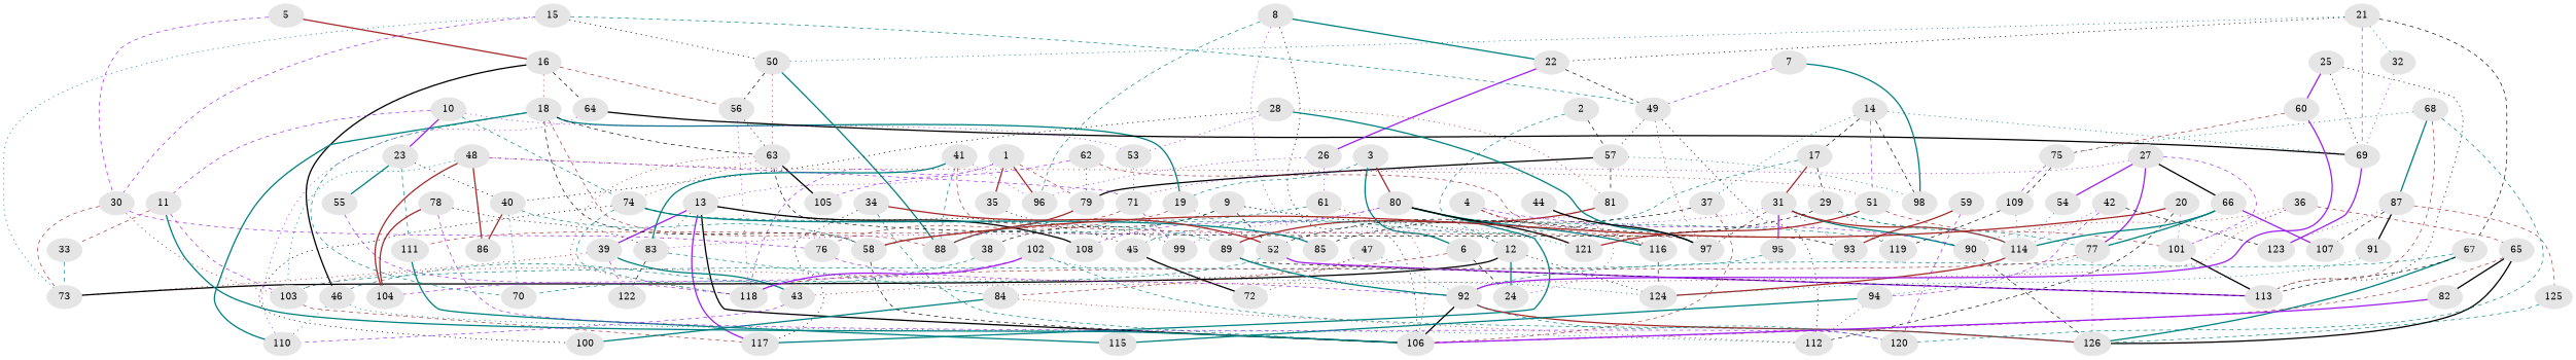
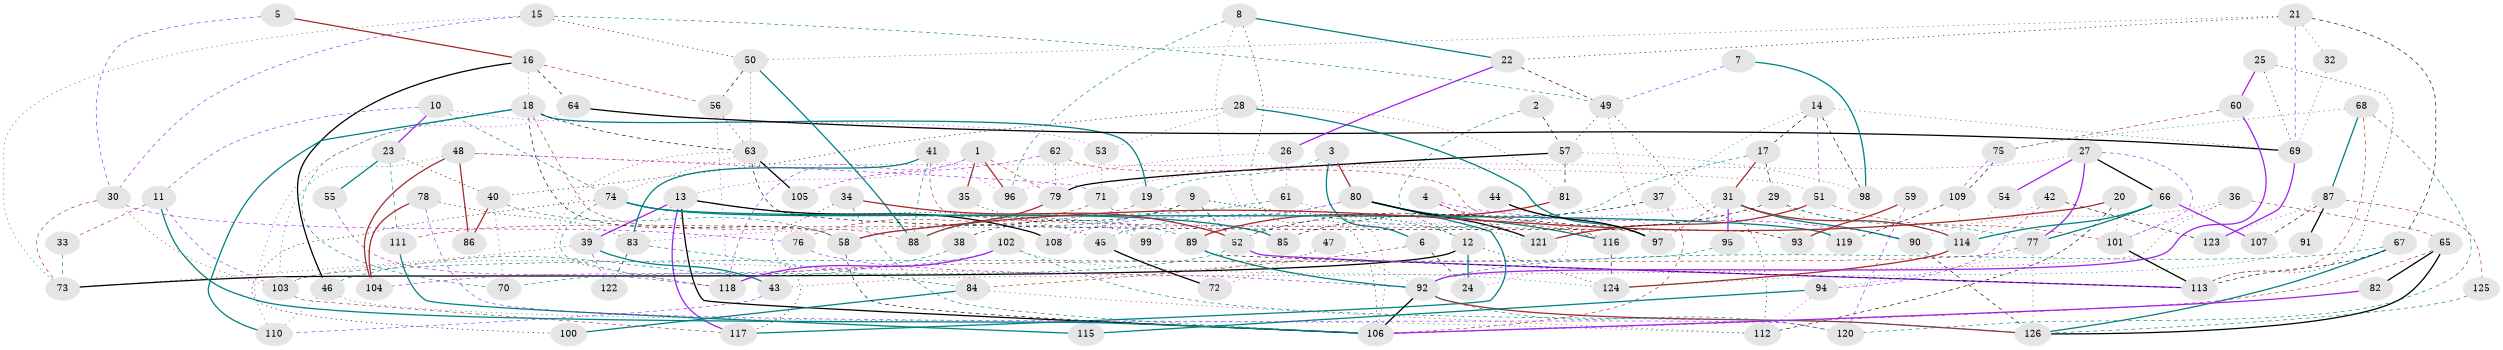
  graph {
    node [color=gray90 style=filled]
    edge [color=teal style=dashed]
    1
    13
    35
    79
    96
    118
    106
    39
    45
    83
    108
    117
    99
    88
    2
    12
    57
    24
    73
    124
    98
    81
    3
    6
    19
    80
    84
    52
    111
    116
    121
    4
    90
    126
    5
    16
    30
    18
    46
    56
    64
    103
    76
    112
    100
    7
    49
    97
    8
    22
    85
    26
    9
    38
    58
    70
    113
    10
    11
    23
    53
    74
    33
    40
    55
    71
    119
    89
    43
    122
    72
    14
    17
    37
    51
    69
    31
    29
    101
    123
    15
    50
    63
    110
    114
    93
    95
    105
    115
    20
    21
    32
    67
    92
    61
    86
    25
    60
    75
    27
    54
    66
    77
    107
    94
    28
    34
    36
    65
    82
    41
    42
    44
    47
    120
    48
    104
    59
    109
    62
    68
    87
    91
    125
    78
    102
    1 -- 13 [color=purple style=dotted]
    1 -- 35 [color=brown style=bold]
    1 -- 79 [color=brown]
    1 -- 96 [color=brown style=bold]
    1 -- 118 [color=purple]
    13 -- 106 [color=black style=bold]
    13 -- 39 [color=purple style=bold]
    13 -- 45 [color=black style=dotted]
    13 -- 83 [color=brown style=dotted]
    13 -- 108 [color=black style=bold]
    13 -- 117 [color=purple style=bold]
    35 -- 99 [color=black style=dotted]
    79 -- 88 [color=brown style=bold]
    39 -- 73 [color=brown style=dotted]
    39 -- 43 [style=bold]
    39 -- 122 [color=purple]
    45 -- 72 [color=black style=bold]
    83 -- 84
    83 -- 122 [color=black]
    2 -- 12
    2 -- 57 [color=black]
    12 -- 24 [style=bold]
    12 -- 73 [color=black style=bold]
    12 -- 124 [color=black style=dotted]
    57 -- 79 [color=black style=bold]
    57 -- 98 [style=dotted]
    57 -- 81 [color=black]
    81 -- 89 [color=brown style=bold]
    3 -- 6 [style=bold]
    3 -- 19
    3 -- 80 [color=brown style=bold]
    6 -- 24 [color=black]
    6 -- 84 [color=brown]
    19 -- 52 [color=brown style=dotted]
    19 -- 111 [color=brown]
    80 -- 108 [color=purple]
    80 -- 117 [style=bold]
    80 -- 99 [color=purple style=dotted]
    80 -- 116 [style=bold]
    80 -- 121 [color=black style=bold]
    84 -- 112 [color=brown style=dotted]
    84 -- 100 [style=bold]
    52 -- 70
    52 -- 113 [color=purple style=bold]
    111 -- 115 [style=bold]
    116 -- 124 [color=black]
    4 -- 24 [color=purple style=dotted]
    4 -- 116 [color=brown]
    4 -- 121 [color=brown]
    4 -- 90 [color=purple]
    90 -- 126 [color=black]
    5 -- 16 [color=brown style=bold]
    5 -- 30 [color=purple]
    16 -- 18 [color=brown style=dotted]
    16 -- 46 [color=black style=bold]
    16 -- 56 [color=brown]
    16 -- 64 [color=black]
    30 -- 73 [color=brown]
    30 -- 103 [color=brown style=dotted]
    30 -- 76 [color=purple]
    18 -- 88 [color=brown]
    18 -- 19 [style=bold]
    18 -- 58 [color=black]
    18 -- 70
    18 -- 63 [color=black]
    18 -- 110 [style=bold]
    46 -- 112 [style=dotted]
    46 -- 110 [style=dotted]
    56 -- 118 [color=purple style=dotted]
    56 -- 63 [color=black style=dotted]
    64 -- 69 [color=black style=bold]
    64 -- 110 [color=purple style=dotted]
    103 -- 117 [color=brown]
    76 -- 92 [color=purple]
    7 -- 98 [style=bold]
    7 -- 49 [color=purple]
    49 -- 57 [color=black style=dotted]
    49 -- 112 [color=black style=dotted]
    49 -- 97 [color=brown style=dotted]
    8 -- 96
    8 -- 106 [color=black style=dotted]
    8 -- 22 [style=bold]
    8 -- 85 [color=purple style=dotted]
    22 -- 49 [color=black]
    22 -- 26 [color=purple style=bold]
    26 -- 96 [color=purple style=dotted]
    26 -- 61 [color=purple style=dotted]
    9 -- 12 [color=black style=dotted]
    9 -- 52 [color=black]
    9 -- 121 [style=dotted]
    9 -- 38 [color=black]
    9 -- 58
    38 -- 46
    58 -- 106 [color=black]
    10 -- 11 [color=purple]
    10 -- 23 [color=purple style=bold]
    10 -- 53 [color=purple style=dotted]
    10 -- 74
    11 -- 106 [style=bold]
    11 -- 103 [color=purple]
    11 -- 33 [color=brown]
    23 -- 111
    23 -- 40 [color=black style=dotted]
    23 -- 55 [style=bold]
    53 -- 71 [color=purple style=dotted]
    74 -- 118
    74 -- 100 [color=black style=dotted]
    74 -- 85 [style=bold]
-   74 -- 119
+   74 -- 119 [style=bold]
    74 -- 89
    33 -- 73
    40 -- 58
    40 -- 70 [style=dotted]
    40 -- 86 [color=brown style=bold]
    55 -- 118 [color=purple]
    71 -- 99 [color=purple]
    71 -- 76 [color=brown]
    89 -- 113 [color=black]
    89 -- 92 [style=bold]
    43 -- 110 [color=purple]
    14 -- 98 [color=black]
    14 -- 17 [color=black]
    14 -- 37 [style=dotted]
    14 -- 51 [color=purple]
    14 -- 69 [style=dotted]
    17 -- 45
    17 -- 31 [color=brown style=bold]
    17 -- 29 [color=black]
    37 -- 106 [color=brown]
    37 -- 52 [color=black]
    51 -- 121 [color=brown style=bold]
    51 -- 101 [color=brown]
    69 -- 123 [color=purple style=bold]
    31 -- 83 [color=purple style=dotted]
    31 -- 90 [style=bold]
    31 -- 97 [color=brown]
    31 -- 114 [color=brown style=bold]
    31 -- 93 [color=purple style=dotted]
    31 -- 95 [color=purple style=bold]
    29 -- 85 [color=black]
    29 -- 119 [color=brown style=dotted]
    29 -- 114
    29 -- 77
    101 -- 113 [color=black style=bold]
    15 -- 73 [style=dotted]
    15 -- 30 [color=purple]
    15 -- 49
    15 -- 50 [color=black style=dotted]
    50 -- 88 [style=bold]
    50 -- 56 [color=black]
    50 -- 63 [color=brown style=dotted]
    63 -- 118 [color=brown style=dotted]
    63 -- 74 [color=brown style=dotted]
    63 -- 93 [color=black]
    63 -- 105 [color=black style=bold]
    114 -- 124 [color=brown style=bold]
    95 -- 103
    20 -- 112 [color=black]
    20 -- 58 [color=brown style=bold]
    20 -- 101 [color=purple style=dotted]
    21 -- 22 [color=black style=dotted]
    21 -- 69 [color=purple]
    21 -- 50 [style=dotted]
    21 -- 32 [style=dotted]
    21 -- 67 [color=black]
    32 -- 69 [color=purple style=dotted]
    67 -- 126 [style=bold]
    67 -- 113 [color=black]
    67 -- 92
    92 -- 106 [color=black style=bold]
    92 -- 126 [color=brown style=bold]
    92 -- 120
    61 -- 106 [color=brown style=dotted]
    61 -- 88
    25 -- 113 [color=black style=dotted]
    25 -- 69 [color=black style=dotted]
    25 -- 60 [color=purple style=bold]
    60 -- 92 [color=purple style=bold]
    60 -- 75 [color=brown]
    75 -- 109 [color=purple]
    75 -- 109 [color=black]
    27 -- 71 [color=purple style=dotted]
    27 -- 101 [color=purple]
    27 -- 54 [color=purple style=bold]
    27 -- 66 [color=black style=bold]
    27 -- 77 [color=purple style=bold]
    54 -- 114 [style=dotted]
    66 -- 114 [style=bold]
    66 -- 77 [style=bold]
    66 -- 107 [color=purple style=bold]
    77 -- 118 [color=brown]
    77 -- 126 [color=brown style=dotted]
    77 -- 94 [style=dotted]
    94 -- 112 [color=purple style=dotted]
    94 -- 115 [style=bold]
    28 -- 81 [color=brown style=dotted]
    28 -- 97 [style=bold]
    28 -- 53 [color=purple style=dotted]
    28 -- 40 [color=black style=dotted]
    34 -- 106
    34 -- 117 [color=black style=dotted]
    34 -- 52 [color=brown style=bold]
    36 -- 90 [color=brown style=dotted]
    36 -- 43 [color=brown style=dotted]
    36 -- 101 [color=purple style=dotted]
    36 -- 65 [color=brown]
    65 -- 106 [color=brown]
    65 -- 126 [color=black style=bold]
    65 -- 82 [color=black style=bold]
    82 -- 106 [color=purple style=bold]
    41 -- 96 [color=purple style=dotted]
    41 -- 83 [style=bold]
    41 -- 88
    41 -- 97 [color=brown]
    42 -- 123 [color=black]
    42 -- 114 [color=purple style=dotted]
    42 -- 94 [color=purple]
    44 -- 116 [color=brown style=dotted]
    44 -- 97 [color=black style=bold]
    47 -- 103 [color=brown style=dotted]
    47 -- 72 [color=brown style=dotted]
    47 -- 92 [style=dotted]
    48 -- 103 [style=dotted]
    48 -- 71 [color=purple]
    48 -- 51 [color=brown style=dotted]
    48 -- 86 [color=brown style=bold]
    48 -- 104 [color=brown style=bold]
    59 -- 93 [color=brown style=bold]
    59 -- 120 [color=purple]
    109 -- 119 [color=black]
    109 -- 114 [style=dotted]
    62 -- 79 [color=black style=dotted]
    62 -- 116 [color=brown]
    62 -- 105 [color=purple]
    68 -- 113 [color=brown]
    68 -- 75 [style=dotted]
    68 -- 120
    68 -- 87 [style=bold]
    87 -- 123 [color=purple style=dotted]
    87 -- 107 [color=black]
    87 -- 91 [color=black style=bold]
    87 -- 125 [color=brown]
    91 -- 124 [style=dotted]
    125 -- 126
    78 -- 83 [color=black style=dotted]
    78 -- 120 [color=purple]
    78 -- 104 [color=brown style=bold]
    102 -- 118 [color=purple style=bold]
    102 -- 124 [style=dotted]
    102 -- 126
    102 -- 104 [color=purple]
  }
